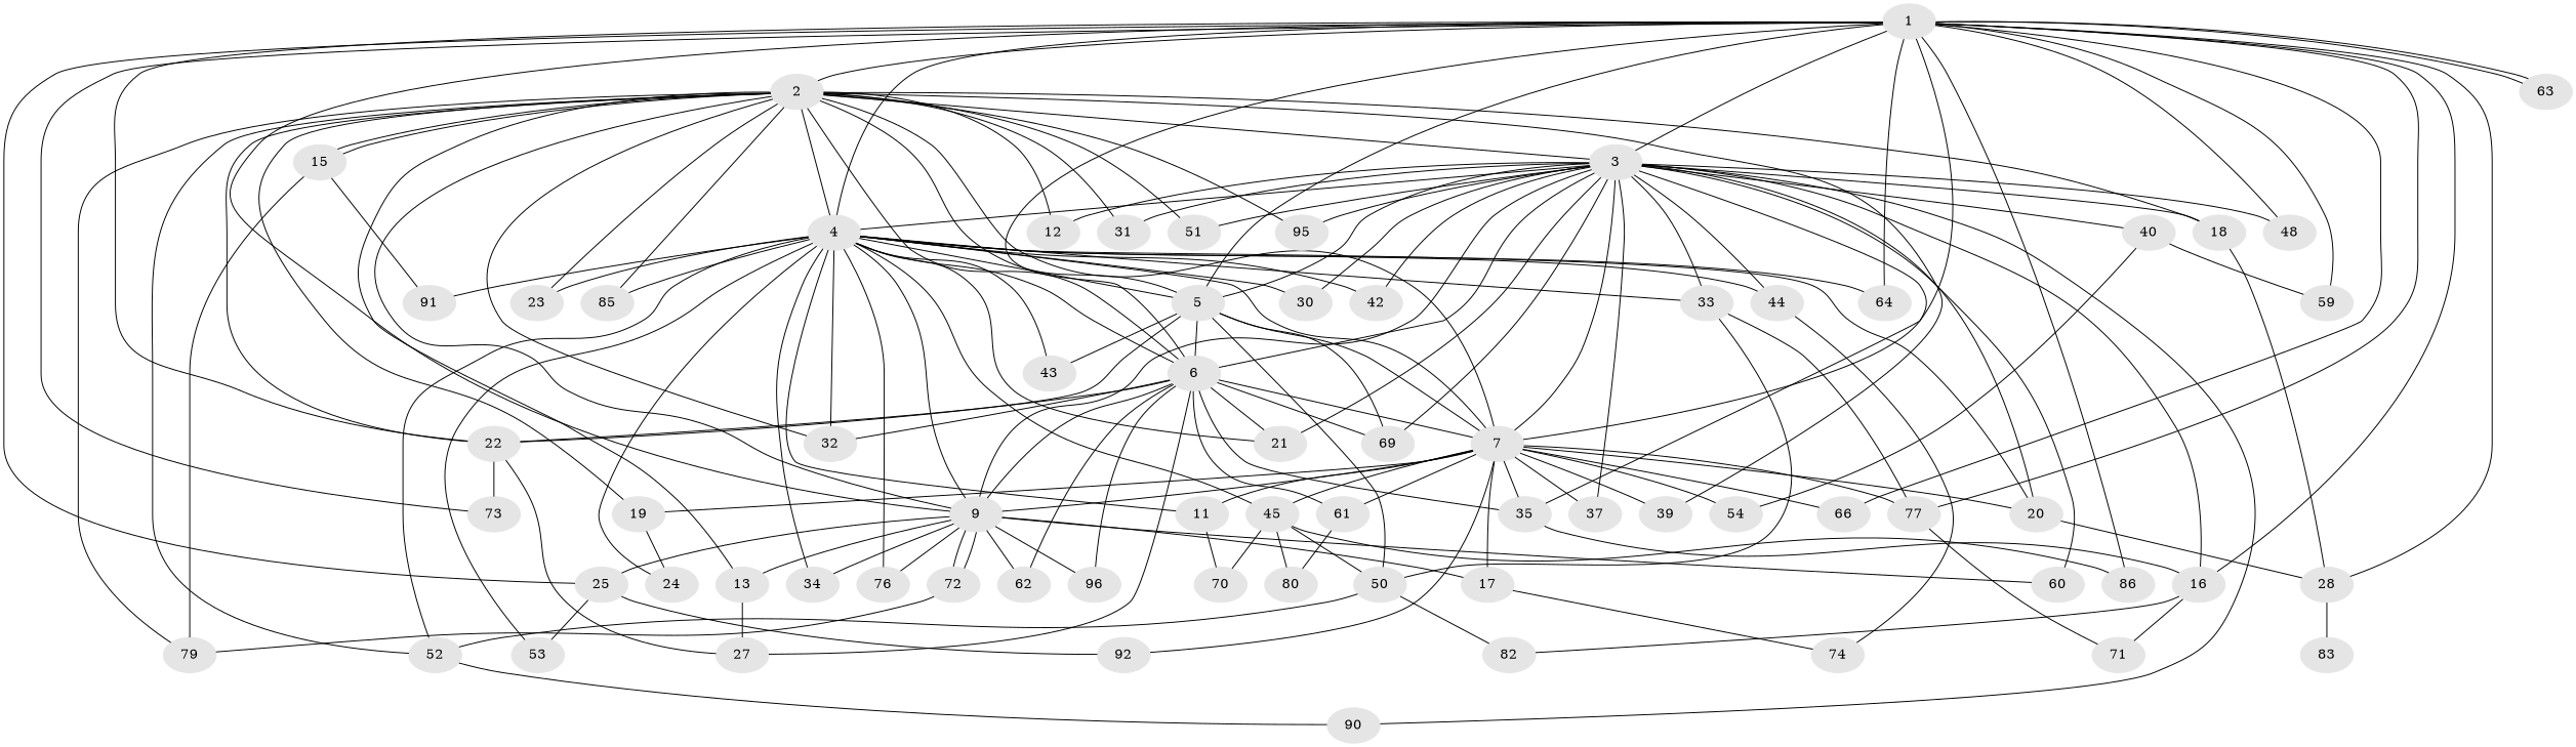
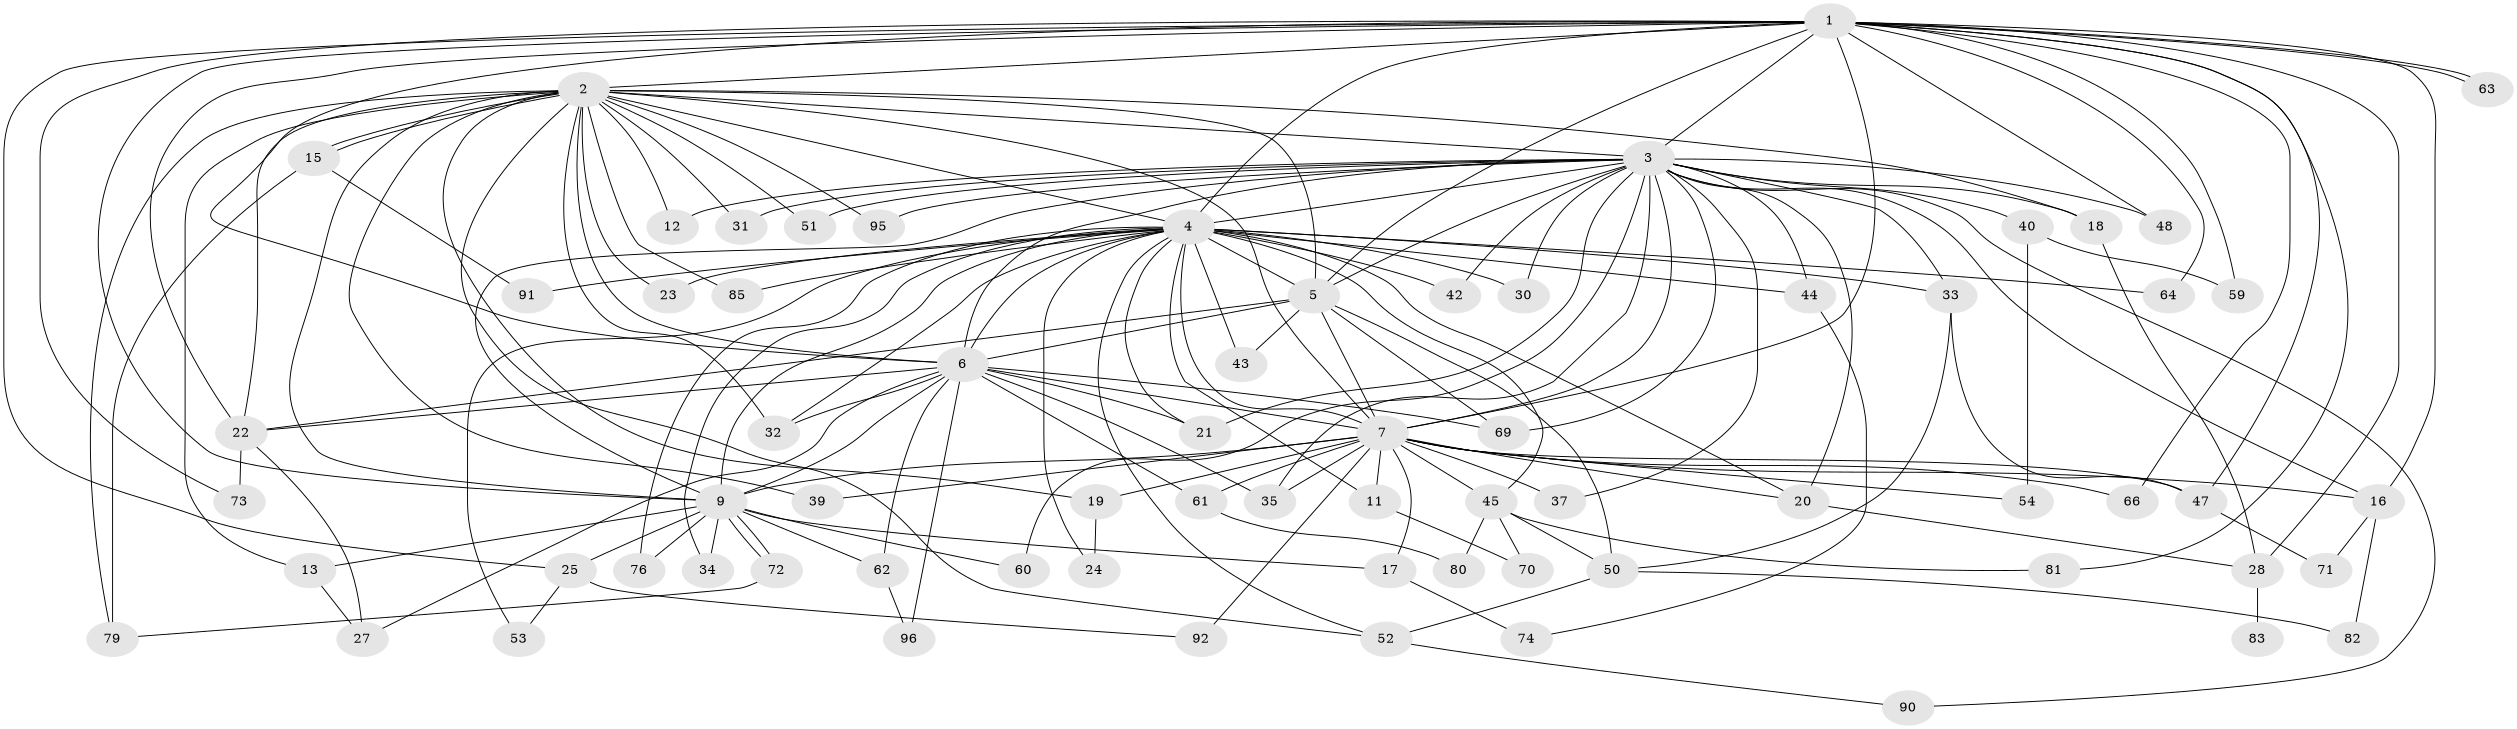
  graph {
    node [color=gray90 style=filled]
    1 [super="+41"]
    2 [super="+14"]
    3 [super="+8"]
    4 [super="+93"]
    5 [super="+55"]
    6 [super="+94"]
    7 [super="+10"]
    9 [super="+84"]
    16 [super="+75"]
    22 [super="+49"]
    25
    28 [super="+38"]
-   47 [super="+57" label=77]
+   47 [super="+57"]
    48
    59
    63
    64
    66 [super="+87"]
    73
-   86
+   86 [label=81]
    12
    13
    15 [super="+26"]
    18
    19
    23
    31
    32 [super="+46"]
    39
    51
    52
    79 [super="+88"]
    85
    95
    20 [super="+81"]
    21 [super="+58"]
    30
    33 [super="+36"]
    35 [super="+68"]
    37
    40
    42
    44
    60
    69 [super="+78"]
    90
    11
    24
    34
    43
    45 [super="+56"]
    53
    76
    91
    50 [super="+89"]
    61 [super="+65"]
    27 [super="+29"]
    62
    96
    17 [super="+67"]
    54
    92
    72
    71
    82
    83
    80
    74
    70
    1 -- 2
    1 -- 3 [weight=2]
    1 -- 4
    1 -- 5
    1 -- 6
    1 -- 7 [weight=2]
    1 -- 9
    1 -- 16
    1 -- 22
    1 -- 25
    1 -- 28
    1 -- 47
    1 -- 48
    1 -- 59
    1 -- 63
    1 -- 63
    1 -- 64
    1 -- 66 [weight=2]
    1 -- 73
    1 -- 86
    2 -- 3 [weight=2]
    2 -- 4
    2 -- 5
    2 -- 6
    2 -- 7 [weight=2]
    2 -- 9 [weight=2]
    2 -- 22
    2 -- 12
    2 -- 13
    2 -- 15 [weight=2]
    2 -- 15
    2 -- 18
    2 -- 19
    2 -- 23
    2 -- 31
    2 -- 32
    2 -- 39
    2 -- 51
    2 -- 52
    2 -- 79
    2 -- 85
    2 -- 95
    3 -- 4 [weight=3]
    3 -- 5 [weight=2]
    3 -- 6 [weight=2]
    3 -- 7 [weight=4]
    3 -- 9 [weight=2]
    3 -- 16 [weight=2]
    3 -- 48
    3 -- 12
    3 -- 18
    3 -- 31
    3 -- 51
    3 -- 95
    3 -- 20
    3 -- 21
    3 -- 30
    3 -- 33 [weight=2]
    3 -- 35
    3 -- 37
    3 -- 40 [weight=2]
    3 -- 42
    3 -- 44
    3 -- 60
    3 -- 69
    3 -- 90
    4 -- 5 [weight=2]
    4 -- 6
    4 -- 7 [weight=2]
    4 -- 9
    4 -- 64
    4 -- 23
    4 -- 32
    4 -- 52
    4 -- 85
    4 -- 20
    4 -- 21
    4 -- 30
    4 -- 33
    4 -- 42
    4 -- 44
    4 -- 11
    4 -- 24
    4 -- 34
    4 -- 43
    4 -- 45
    4 -- 53
    4 -- 76
    4 -- 91
    5 -- 6
    5 -- 7 [weight=2]
    5 -- 22
    5 -- 69
    5 -- 43
    5 -- 50
    6 -- 7 [weight=2]
    6 -- 9 [weight=2]
    6 -- 22
    6 -- 32
    6 -- 21
    6 -- 35
    6 -- 69
    6 -- 61
    6 -- 27
    6 -- 62
    6 -- 96
    7 -- 9 [weight=2]
-   35 -- 16
+   7 -- 16
    7 -- 47
    7 -- 66
    7 -- 19
    7 -- 39
    7 -- 20
    7 -- 35
    7 -- 37
    7 -- 11
    7 -- 45
    7 -- 61
    7 -- 17 [weight=2]
    7 -- 54
    7 -- 92
    9 -- 25
    9 -- 13
    9 -- 60
    9 -- 34
    9 -- 76
    9 -- 62
-   9 -- 96
+   62 -- 96
    9 -- 17
    9 -- 72
    9 -- 72
    16 -- 71
    16 -- 82
    22 -- 73
    22 -- 27
    25 -- 53
    25 -- 92
    28 -- 83 [weight=2]
    47 -- 71
    13 -- 27
    15 -- 79
    15 -- 91
    18 -- 28
    19 -- 24
    52 -- 90
    20 -- 28
    33 -- 47
    33 -- 50
    40 -- 59
    40 -- 54
    44 -- 74
    11 -- 70
    45 -- 86
    45 -- 50
    45 -- 80
    45 -- 70
    50 -- 52
    50 -- 82
    61 -- 80
    17 -- 74
    72 -- 79
  }
